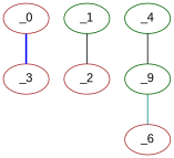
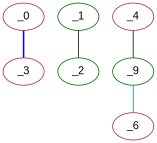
  graph {
    fontname="Liberation Sans"
    node [color=brown fontname="Liberation Sans"]
    edge [color=black fontname="Liberation Sans" style=solid]
    _0 [x=2.12928 y=2.71632]
    _3 [x=0.706449 y=2.81504]
    _1 [color=darkgreen x=2.23923 y=0.615157]
-   _2 [x=0.708136 y=0.677527]
-   _4 [color=darkgreen x=0.499883 y=1.8137]
+   _2 [color=darkgreen x=0.708136 y=0.677527]
+   _4 [x=0.499883 y=1.8137]
    n6 [color=darkgreen label=_9 x=1.88 y=1.75]
    _6 [x=2.83953 y=0.897219]
    _0 -- _3 [color=blue style=bold]
    _1 -- _2
    _4 -- n6
    n6 -- _6 [color=teal]
  }
